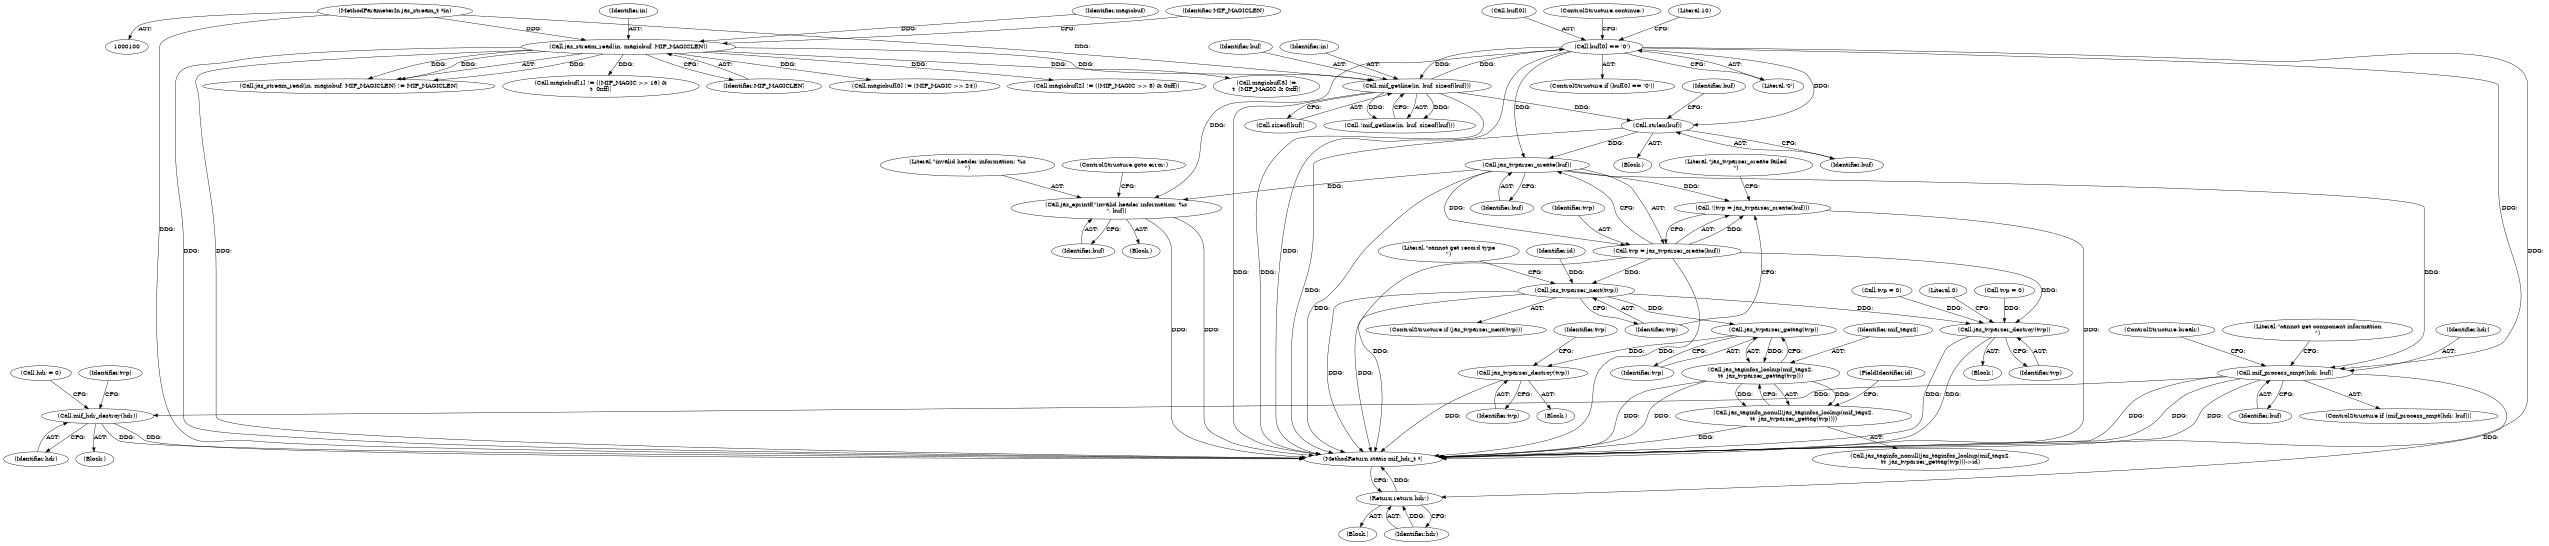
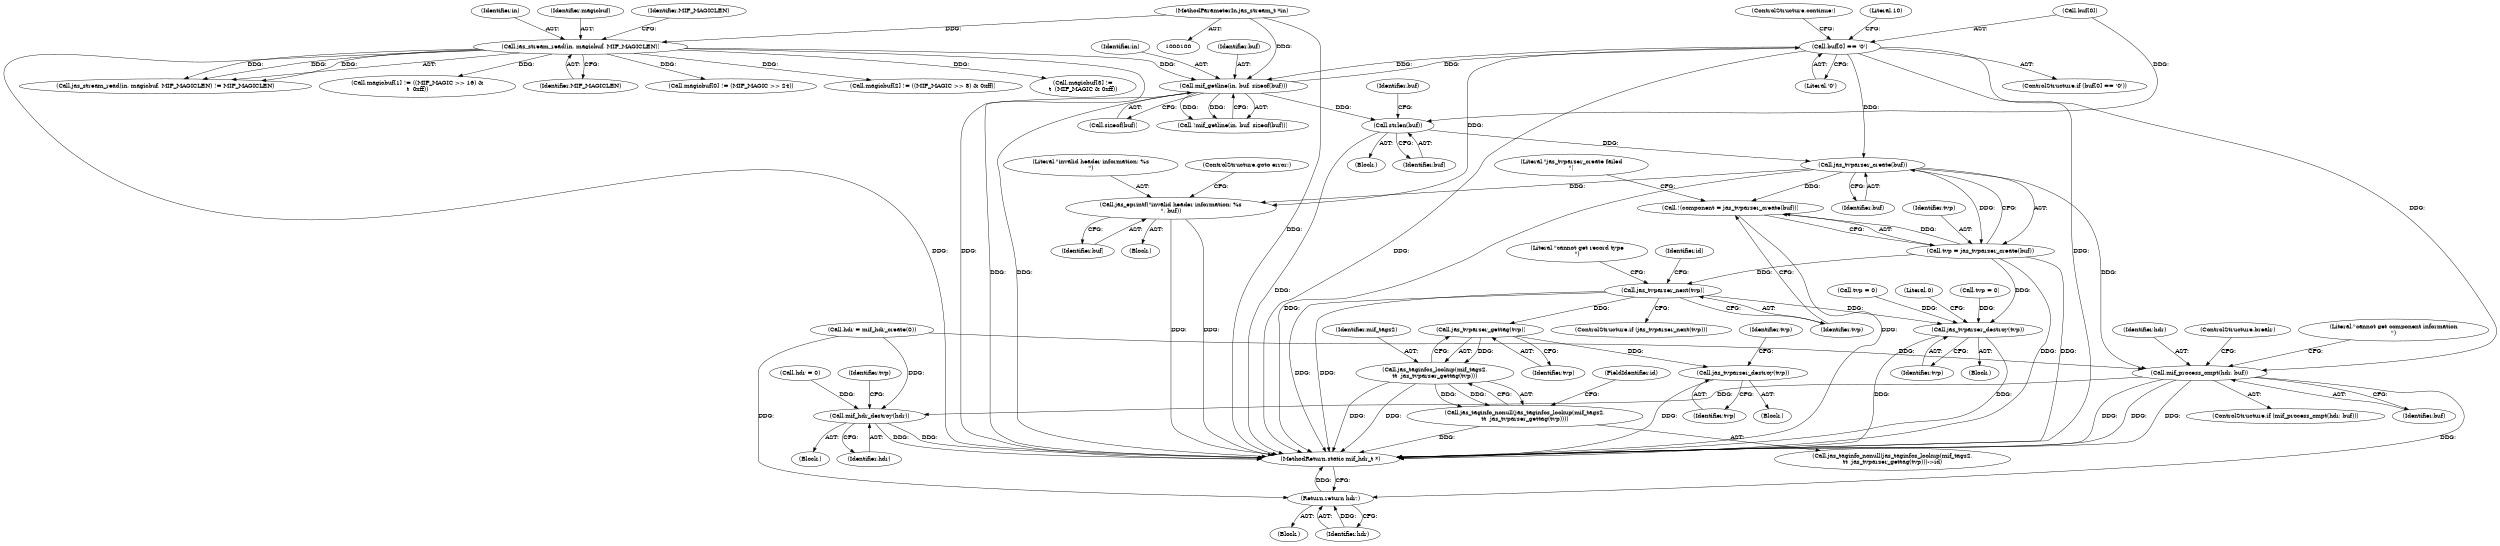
  digraph {
    n1 [label="(Call,strlen(buf))"]
    n2 [label="(Call,jas_tvparser_create(buf))"]
    n3 [label="(Block,)"]
    n4 [label="(Identifier,buf)"]
    n5 [label="(MethodReturn,static mif_hdr_t *)"]
    n6 [label="(Call,mif_process_cmpt(hdr, buf))"]
    n7 [label="(Call,jas_eprintf(\"invalid header information: %s\n\", buf))"]
-   n8 [label="(Call,!(tvp = jas_tvparser_create(buf)))"]
+   n8 [label="(Call,!(component = jas_tvparser_create(buf)))"]
    n9 [label="(Call,tvp = jas_tvparser_create(buf))"]
    n10 [label="(Identifier,buf)"]
    n11 [label="(Return,return hdr;)"]
    n12 [label="(Call,buf[0] == '\0')"]
    n13 [label="(Call,mif_getline(in, buf, sizeof(buf)))"]
    n14 [label="(ControlStructure,if (buf[0] == '\0'))"]
    n15 [label="(Literal,'\0')"]
    n16 [label="(Call,sizeof(buf))"]
    n17 [label="(Call,!mif_getline(in, buf, sizeof(buf)))"]
    n18 [label="(Call,mif_hdr_destroy(hdr))"]
    n19 [label="(ControlStructure,if (mif_process_cmpt(hdr, buf)))"]
    n20 [label="(Identifier,buf)"]
    n21 [label="(Identifier,buf)"]
    n22 [label="(Block,)"]
    n23 [label="(Call,jas_stream_read(in, magicbuf, MIF_MAGICLEN))"]
    n24 [label="(Call,jas_stream_read(in, magicbuf, MIF_MAGICLEN) != MIF_MAGICLEN)"]
    n25 [label="(Call,magicbuf[1] != ((MIF_MAGIC >> 16) &\n\t  0xff))"]
    n26 [label="(Identifier,MIF_MAGICLEN)"]
    n27 [label="(Call,magicbuf[0] != (MIF_MAGIC >> 24))"]
    n28 [label="(Call,magicbuf[2] != ((MIF_MAGIC >> 8) & 0xff))"]
    n29 [label="(Call,magicbuf[3] !=\n\t  (MIF_MAGIC & 0xff))"]
    n30 [label="(MethodParameterIn,jas_stream_t *in)"]
    1000100
    n32 [label="(Call,jas_tvparser_next(tvp))"]
    n33 [label="(Call,jas_tvparser_destroy(tvp))"]
    n34 [label="(Call,jas_tvparser_gettag(tvp))"]
    n35 [label="(ControlStructure,if (jas_tvparser_next(tvp)))"]
    n36 [label="(Identifier,tvp)"]
    n37 [label="(Identifier,tvp)"]
    n38 [label="(Block,)"]
    n39 [label="(Call,jas_taginfos_lookup(mif_tags2,\n\t\t  jas_tvparser_gettag(tvp)))"]
    n40 [label="(Call,jas_tvparser_destroy(tvp))"]
    n41 [label="(Identifier,tvp)"]
    n42 [label="(Call,jas_taginfo_nonull(jas_taginfos_lookup(mif_tags2,\n\t\t  jas_tvparser_gettag(tvp))))"]
    n43 [label="(Block,)"]
    n44 [label="(Identifier,tvp)"]
    n45 [label="(Call,jas_taginfo_nonull(jas_taginfos_lookup(mif_tags2,\n\t\t  jas_tvparser_gettag(tvp)))->id)"]
    n46 [label="(Block,)"]
    n47 [label="(Identifier,hdr)"]
    n48 [label="(Block,)"]
    n49 [label="(Identifier,hdr)"]
    n50 [label="(Call,buf[0])"]
    n51 [label="(Literal,\"invalid header information: %s\n\")"]
    n52 [label="(Identifier,hdr)"]
    n53 [label="(Identifier,mif_tags2)"]
    n54 [label="(Literal,0)"]
    n55 [label="(Identifier,in)"]
    n56 [label="(Identifier,buf)"]
    n57 [label="(ControlStructure,continue;)"]
+   n58 [label="(Call,hdr = mif_hdr_create(0))"]
    n59 [label="(ControlStructure,break;)"]
    n60 [label="(Literal,\"jas_tvparser_create failed\n\")"]
    n61 [label="(Identifier,magicbuf)"]
    n62 [label="(ControlStructure,goto error;)"]
    n63 [label="(Literal,\"cannot get record type\n\")"]
    n64 [label="(Literal,10)"]
    n65 [label="(Identifier,tvp)"]
    n66 [label="(FieldIdentifier,id)"]
    n67 [label="(Identifier,tvp)"]
    n68 [label="(Identifier,MIF_MAGICLEN)"]
    n69 [label="(Call,tvp = 0)"]
    n70 [label="(Literal,\"cannot get component information\n\")"]
    n71 [label="(Identifier,in)"]
    n72 [label="(Call,hdr = 0)"]
    n73 [label="(Call,tvp = 0)"]
    n74 [label="(Identifier,buf)"]
    n75 [label="(Identifier,id)"]
    n76 [label="(Identifier,tvp)"]
    n1 -> n2 [label="DDG: "]
    n1 -> n3 [label="AST: "]
    n1 -> n4 [label="CFG: "]
    n1 -> n5 [label="DDG: "]
    n2 -> n5 [label="DDG: "]
    n2 -> n6 [label="DDG: "]
    n2 -> n7 [label="DDG: "]
    n2 -> n8 [label="DDG: "]
    n2 -> n9 [label="AST: "]
    n2 -> n9 [label="DDG: "]
    n2 -> n10 [label="CFG: "]
    n4 -> n1 [label="AST: "]
    n5 -> n11 [label="CFG: "]
    n6 -> n5 [label="DDG: "]
    n6 -> n5 [label="DDG: "]
    n6 -> n5 [label="DDG: "]
    n6 -> n11 [label="DDG: "]
    n6 -> n18 [label="DDG: "]
    n6 -> n19 [label="AST: "]
    n6 -> n20 [label="CFG: "]
    n7 -> n5 [label="DDG: "]
    n7 -> n5 [label="DDG: "]
    n7 -> n21 [label="CFG: "]
    n7 -> n22 [label="AST: "]
    n8 -> n5 [label="DDG: "]
    n8 -> n9 [label="CFG: "]
    n9 -> n2 [label="CFG: "]
    n9 -> n5 [label="DDG: "]
    n9 -> n5 [label="DDG: "]
    n9 -> n8 [label="AST: "]
    n9 -> n8 [label="DDG: "]
    n9 -> n32 [label="DDG: "]
    n9 -> n33 [label="DDG: "]
    n10 -> n2 [label="AST: "]
    n11 -> n5 [label="DDG: "]
    n11 -> n46 [label="AST: "]
    n11 -> n47 [label="CFG: "]
-   n12 -> n1 [label="DDG: "]
+   n50 -> n1 [label="DDG: "]
    n12 -> n2 [label="DDG: "]
    n12 -> n5 [label="DDG: "]
    n12 -> n5 [label="DDG: "]
    n12 -> n6 [label="DDG: "]
    n12 -> n7 [label="DDG: "]
    n12 -> n13 [label="DDG: "]
    n12 -> n14 [label="AST: "]
    n12 -> n15 [label="CFG: "]
    n13 -> n1 [label="DDG: "]
    n13 -> n5 [label="DDG: "]
    n13 -> n5 [label="DDG: "]
    n13 -> n12 [label="DDG: "]
    n13 -> n16 [label="CFG: "]
    n13 -> n17 [label="AST: "]
    n13 -> n17 [label="DDG: "]
    n13 -> n17 [label="DDG: "]
    n15 -> n12 [label="AST: "]
    n16 -> n13 [label="AST: "]
    n17 -> n13 [label="CFG: "]
    n18 -> n5 [label="DDG: "]
    n18 -> n5 [label="DDG: "]
    n18 -> n48 [label="AST: "]
    n18 -> n49 [label="CFG: "]
    n20 -> n6 [label="AST: "]
    n21 -> n7 [label="AST: "]
    n23 -> n5 [label="DDG: "]
    n23 -> n5 [label="DDG: "]
    n23 -> n13 [label="DDG: "]
    n23 -> n24 [label="AST: "]
    n23 -> n24 [label="DDG: "]
    n23 -> n24 [label="DDG: "]
    n23 -> n24 [label="DDG: "]
    n23 -> n25 [label="DDG: "]
    n23 -> n26 [label="CFG: "]
    n23 -> n27 [label="DDG: "]
    n23 -> n28 [label="DDG: "]
    n23 -> n29 [label="DDG: "]
    n26 -> n23 [label="AST: "]
    n30 -> n5 [label="DDG: "]
    n30 -> n13 [label="DDG: "]
    n30 -> n23 [label="DDG: "]
    n30 -> 1000100 [label="AST: "]
    n32 -> n5 [label="DDG: "]
    n32 -> n5 [label="DDG: "]
    n32 -> n33 [label="DDG: "]
    n32 -> n34 [label="DDG: "]
-   n32 -> n35 [label="AST: "]
+   n32 -> n35 [label="CFG: "]
    n32 -> n36 [label="CFG: "]
    n33 -> n5 [label="DDG: "]
    n33 -> n5 [label="DDG: "]
    n33 -> n37 [label="CFG: "]
    n33 -> n38 [label="AST: "]
    n34 -> n39 [label="AST: "]
    n34 -> n39 [label="DDG: "]
    n34 -> n40 [label="DDG: "]
    n34 -> n41 [label="CFG: "]
    n36 -> n8 [label="CFG: "]
    n36 -> n32 [label="AST: "]
    n37 -> n33 [label="AST: "]
    n39 -> n5 [label="DDG: "]
    n39 -> n5 [label="DDG: "]
    n39 -> n34 [label="CFG: "]
    n39 -> n42 [label="AST: "]
    n39 -> n42 [label="DDG: "]
    n39 -> n42 [label="DDG: "]
    n40 -> n5 [label="DDG: "]
    n40 -> n43 [label="AST: "]
    n40 -> n44 [label="CFG: "]
    n41 -> n34 [label="AST: "]
    n42 -> n5 [label="DDG: "]
    n42 -> n39 [label="CFG: "]
    n42 -> n45 [label="AST: "]
    n44 -> n40 [label="AST: "]
    n47 -> n11 [label="AST: "]
    n47 -> n11 [label="DDG: "]
    n49 -> n18 [label="AST: "]
    n50 -> n12 [label="AST: "]
    n51 -> n7 [label="AST: "]
    n52 -> n6 [label="AST: "]
    n53 -> n39 [label="AST: "]
    n54 -> n33 [label="CFG: "]
    n55 -> n23 [label="AST: "]
    n56 -> n1 [label="CFG: "]
    n57 -> n12 [label="CFG: "]
+   n58 -> n6 [label="DDG: "]
+   n58 -> n11 [label="DDG: "]
+   n58 -> n18 [label="DDG: "]
    n59 -> n6 [label="CFG: "]
    n60 -> n8 [label="CFG: "]
-   n61 -> n23 [label="DDG: "]
+   n61 -> n23 [label="AST: "]
    n62 -> n7 [label="CFG: "]
    n63 -> n32 [label="CFG: "]
    n64 -> n12 [label="CFG: "]
    n65 -> n9 [label="AST: "]
    n66 -> n42 [label="CFG: "]
    n67 -> n40 [label="CFG: "]
    n68 -> n23 [label="CFG: "]
    n69 -> n33 [label="DDG: "]
    n70 -> n6 [label="CFG: "]
    n71 -> n13 [label="AST: "]
-   n72 -> n18 [label="CFG: "]
+   n72 -> n18 [label="DDG: "]
    n73 -> n33 [label="DDG: "]
    n74 -> n13 [label="AST: "]
-   n75 -> n32 [label="DDG: "]
+   n75 -> n32 [label="CFG: "]
    n76 -> n18 [label="CFG: "]
  }
